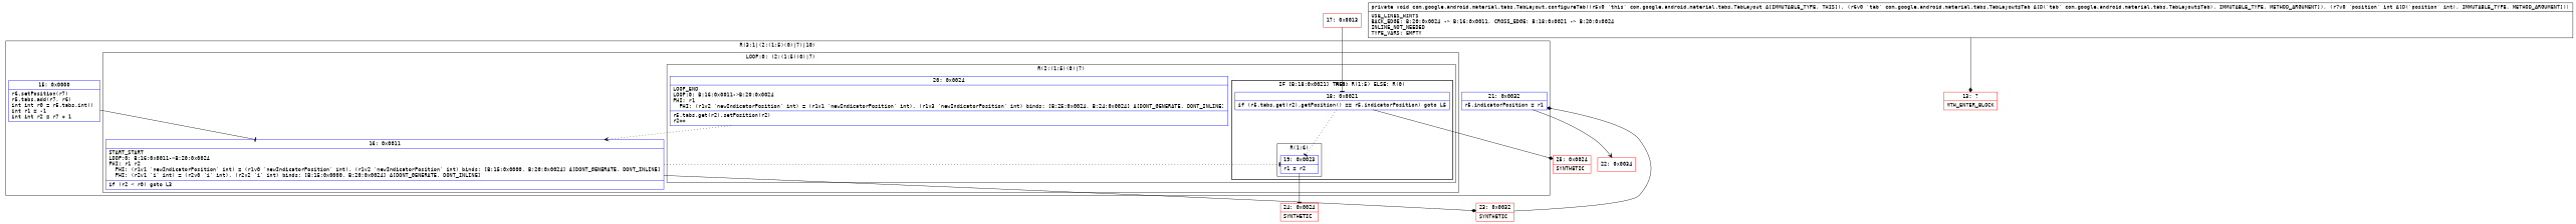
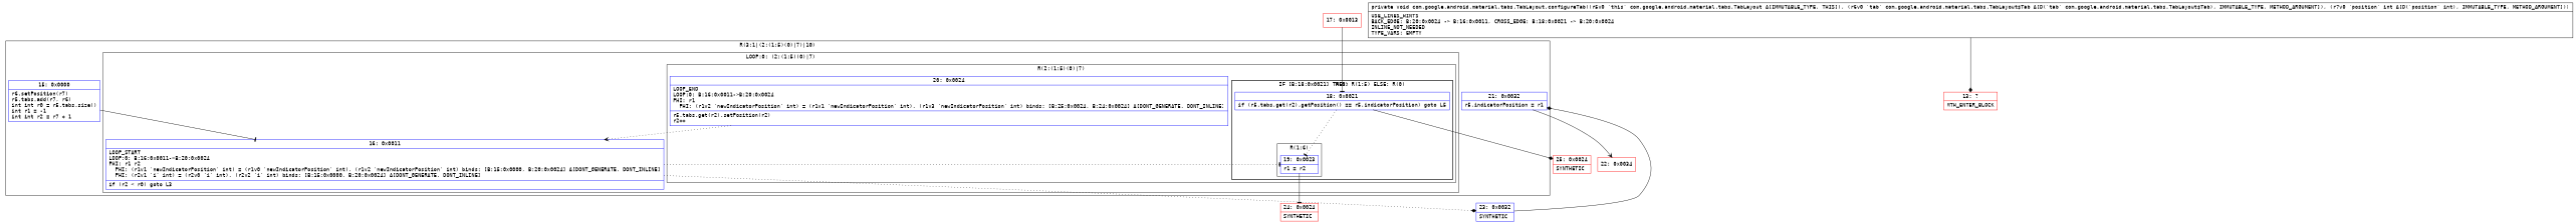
  digraph {
    fontname="DejaVu Sans Mono"
    node [color=blue fontname="DejaVu Sans Mono" shape=record]
    edge [arrowhead=tee fontname="DejaVu Sans Mono" style=solid]
    n1 [label="{19\:\ 0x0023|r1 = r2\l}"]
    n2 [label="{18\:\ 0x0021|if (r5.tabs.get(r2).getPosition() == r5.indicatorPosition) goto L5\l}"]
    n3 [label="{20\:\ 0x0024|LOOP_END\lLOOP:0: B:16:0x0011\-\>B:20:0x0024\lPHI: r1 \l  PHI: (r1v2 'newIndicatorPosition' int) = (r1v1 'newIndicatorPosition' int), (r1v3 'newIndicatorPosition' int) binds: [B:25:0x0024, B:24:0x0024] A[DONT_GENERATE, DONT_INLINE]\l|r5.tabs.get(r2).setPosition(r2)\lr2++\l}"]
-   n4 [label="{16\:\ 0x0011|START_START\lLOOP:0: B:16:0x0011\-\>B:20:0x0024\lPHI: r1 r2 \l  PHI: (r1v1 'newIndicatorPosition' int) = (r1v0 'newIndicatorPosition' int), (r1v2 'newIndicatorPosition' int) binds: [B:15:0x0000, B:20:0x0024] A[DONT_GENERATE, DONT_INLINE]\l  PHI: (r2v1 'i' int) = (r2v0 'i' int), (r2v2 'i' int) binds: [B:15:0x0000, B:20:0x0024] A[DONT_GENERATE, DONT_INLINE]\l|if (r2 \< r0) goto L3\l}"]
-   n5 [label="{15\:\ 0x0000|r6.setPosition(r7)\lr5.tabs.add(r7, r6)\lint int r0 = r5.tabs.int()\lint r1 = \-1\lint int r2 = r7 + 1\l}"]
+   n4 [label="{16\:\ 0x0011|LOOP_START\lLOOP:0: B:16:0x0011\-\>B:20:0x0024\lPHI: r1 r2 \l  PHI: (r1v1 'newIndicatorPosition' int) = (r1v0 'newIndicatorPosition' int), (r1v2 'newIndicatorPosition' int) binds: [B:15:0x0000, B:20:0x0024] A[DONT_GENERATE, DONT_INLINE]\l  PHI: (r2v1 'i' int) = (r2v0 'i' int), (r2v2 'i' int) binds: [B:15:0x0000, B:20:0x0024] A[DONT_GENERATE, DONT_INLINE]\l|if (r2 \< r0) goto L3\l}"]
+   n5 [label="{15\:\ 0x0000|r6.setPosition(r7)\lr5.tabs.add(r7, r6)\lint int r0 = r5.tabs.size()\lint r1 = \-1\lint int r2 = r7 + 1\l}"]
    n6 [label="{21\:\ 0x0032|r5.indicatorPosition = r1\l}"]
    n7 [color=red label="{24\:\ 0x0024|SYNTHETIC\l}"]
    n8 [color=red label="{25\:\ 0x0024|SYNTHETIC\l}"]
-   n9 [color=red label="{23\:\ 0x0032|SYNTHETIC\l}"]
+   n9 [label="{23\:\ 0x0032|SYNTHETIC\l}"]
    n10 [color=red label="{22\:\ 0x0034}"]
    n11 [color=red label="{17\:\ 0x0013}"]
    n12 [color=red label="{13\:\ ?|MTH_ENTER_BLOCK\l}"]
    n13 [label="{private void com.google.android.material.tabs.TabLayout.configureTab((r5v0 'this' com.google.android.material.tabs.TabLayout A[IMMUTABLE_TYPE, THIS]), (r6v0 'tab' com.google.android.material.tabs.TabLayout$Tab A[D('tab' com.google.android.material.tabs.TabLayout$Tab), IMMUTABLE_TYPE, METHOD_ARGUMENT]), (r7v0 'position' int A[D('position' int), IMMUTABLE_TYPE, METHOD_ARGUMENT]))  | USE_LINES_HINTS\lBACK_EDGE: B:20:0x0024 \-\> B:16:0x0011, CROSS_EDGE: B:18:0x0021 \-\> B:20:0x0024\lINLINE_NOT_NEEDED\lTYPE_VARS: EMPTY\l}" color=""]
    subgraph cluster_1 {
      label="R(3:1|(2:(1:5)(0)|7)|10)"
      n5
      n6
      subgraph cluster_2 {
        label="LOOP:0: (2:(1:5)(0)|7)"
        n4
        subgraph cluster_3 {
          label="R(2:(1:5)(0)|7)"
          n3
          subgraph cluster_4 {
            label="IF [B:18:0x0021] THEN: R(1:5) ELSE: R(0)"
            n2
            subgraph cluster_5 {
              label="R(1:6)"
              n1
            }
            subgraph cluster_6 {
              label="R(0)"
            }
          }
        }
      }
    }
    n1 -> n7
    n2 -> n1 [style=dotted]
    n2 -> n8 [arrowhead=diamond]
    n3 -> n4 [arrowhead=vee style=dotted]
    n4 -> n1 [style=dotted]
-   n4 -> n9 [arrowhead=diamond]
+   n4 -> n9 [arrowhead=diamond style=dotted]
    n5 -> n4
    n6 -> n10 [arrowhead=vee]
    n9 -> n6 [arrowhead=diamond]
    n11 -> n2
    n13 -> n12 [arrowhead=diamond]
  }
